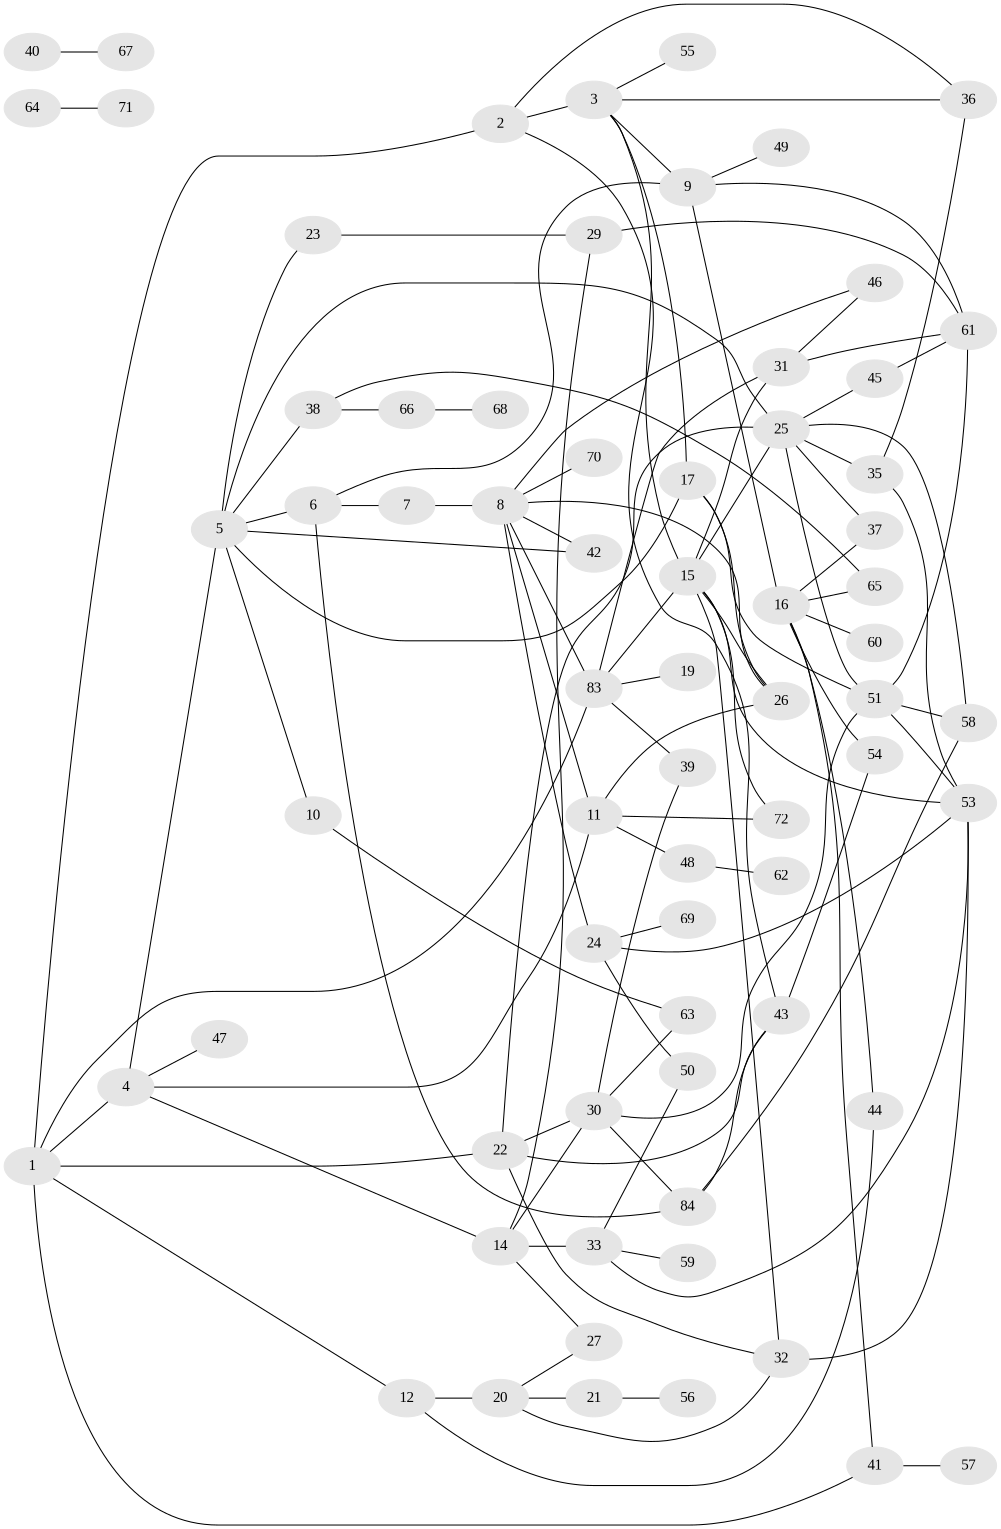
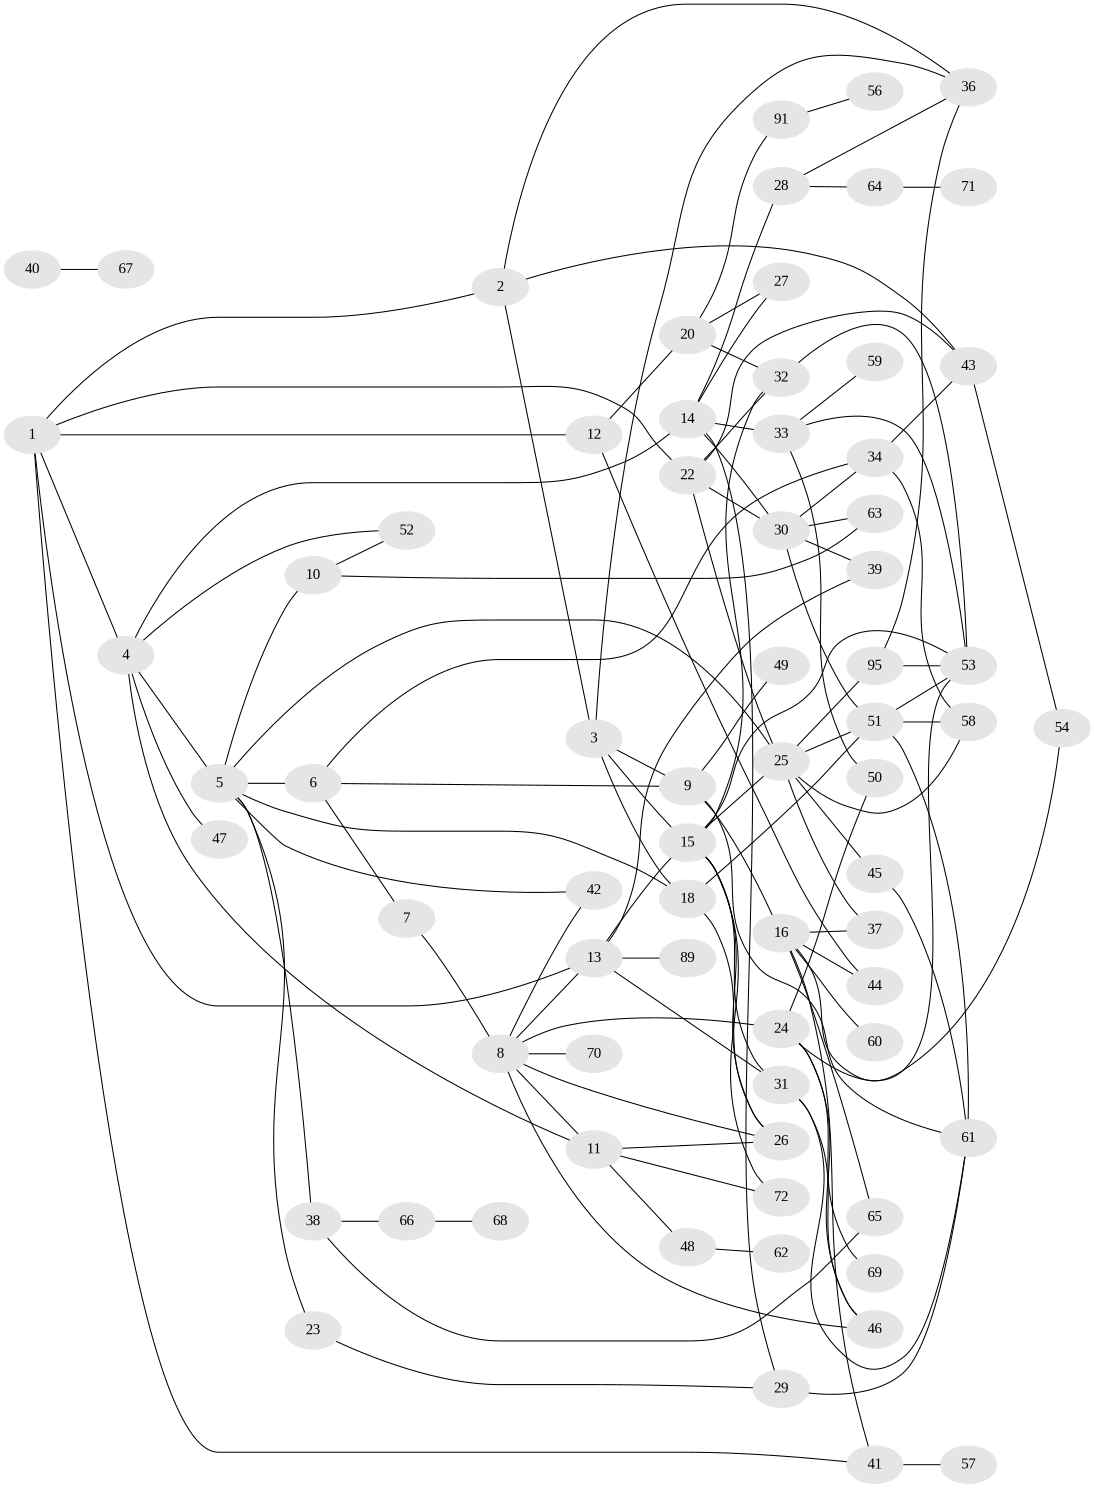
  graph {
    fontname="Liberation Serif"
    rankdir=LR
    node [color=gray90 fontname="Liberation Serif" style=filled]
    edge [fontname="Liberation Serif" weight=1.0]
    1
    2
    4
    12
-   13 [label=83]
+   13
    22
    41
    3
    36
    43
    5
    11
    14
    47
+   52
    20
    44
    15
-   19
+   19 [label=89]
    31
    39
    25
    30
    32
    57
    9
-   18 [label=17]
-   55
+   18
    29
    61
    54
    16
    49
    26
    72
    53
    51
    6
    10
    23
    38
    42
    48
    27
+   28
    33
    7
-   34 [label=84]
+   34
    63
    37
    45
-   35
+   35 [label=95]
    58
    65
    66
    8
    24
    46
    70
    50
    69
    60
    62
-   21
+   21 [label=91]
    64
    59
    40
    67
    56
    71
    68
    1 -- 2
    1 -- 4
    1 -- 12
    1 -- 13
    1 -- 22 [weight=2.0]
    1 -- 41
    2 -- 3
    2 -- 36
    2 -- 43
    4 -- 5
    4 -- 11
    4 -- 14
    4 -- 47
+   4 -- 52
    12 -- 20
    12 -- 44
    13 -- 15
    13 -- 19
    13 -- 31
    13 -- 39
    22 -- 43
    22 -- 25
    22 -- 30
    22 -- 32
    41 -- 57 [weight=2.0]
    3 -- 36
    3 -- 15
    3 -- 9
    3 -- 18
-   3 -- 55
    43 -- 54
    5 -- 25
    5 -- 18
    5 -- 6
    5 -- 10
    5 -- 23
    5 -- 38
    5 -- 42
    11 -- 26
    11 -- 72
    11 -- 48
    14 -- 30
    14 -- 29
    14 -- 27
+   14 -- 28
    14 -- 33
    20 -- 32
    20 -- 27
    20 -- 21
    15 -- 31
    15 -- 25
    15 -- 32
    15 -- 26
    15 -- 72
    15 -- 53
    31 -- 61
    31 -- 46
    25 -- 51
    25 -- 37
    25 -- 45
    25 -- 35 [weight=2.0]
    25 -- 58
    30 -- 39
    30 -- 51
    30 -- 34
    30 -- 63
    32 -- 53
    9 -- 61
    9 -- 16
    9 -- 49
    18 -- 26
    18 -- 51
    29 -- 61
    16 -- 41
    16 -- 44 [weight=2.0]
    16 -- 54
    16 -- 37
    16 -- 65
    16 -- 60
    51 -- 61
    51 -- 53
    51 -- 58
    6 -- 9
    6 -- 7
    6 -- 34
+   10 -- 52
    10 -- 63
    23 -- 29
    38 -- 65
    38 -- 66
    48 -- 62
+   28 -- 36
+   28 -- 64
    33 -- 53
    33 -- 50
    33 -- 59
    7 -- 8
    34 -- 43
    34 -- 58 [weight=2.0]
    45 -- 61
    35 -- 36
    35 -- 53 [weight=2.0]
    66 -- 68
    8 -- 13
    8 -- 11
    8 -- 26
    8 -- 42
    8 -- 24
    8 -- 46
    8 -- 70 [weight=4.0]
    24 -- 53
+   24 -- 46
    24 -- 50
    24 -- 69
    21 -- 56
    64 -- 71
    40 -- 67 [weight=2.0]
  }
